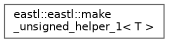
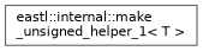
  digraph {
    rankdir=LR
-   n1 [color=grey40 fillcolor=white fontname=Helvetica fontsize=10 height=0.2 label="eastl::eastl::make\l_unsigned_helper_1\< T \>" shape=box style=filled width=0.4]
+   n1 [color=grey40 fillcolor=white fontname=Helvetica fontsize=10 height=0.2 label="eastl::internal::make\l_unsigned_helper_1\< T \>" shape=box style=filled width=0.4]
  }
